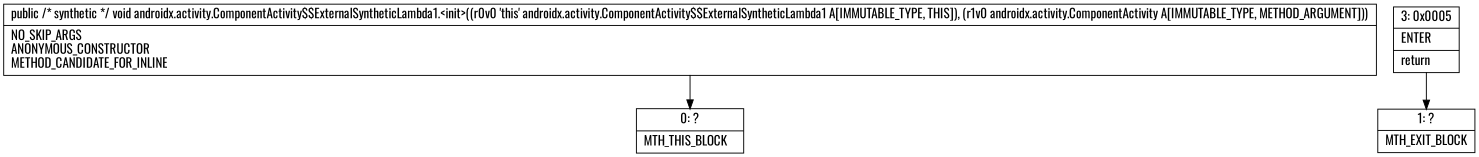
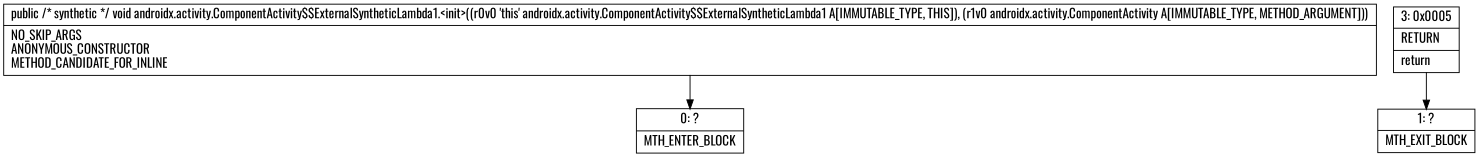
  digraph {
    fontname=Oswald
    node [fontname=Oswald shape=record]
    edge [fontname=Oswald]
-   n1 [label="{0\:\ ?|MTH_THIS_BLOCK\l}"]
-   n2 [label="{3\:\ 0x0005|ENTER\l|return\l}"]
+   n1 [label="{0\:\ ?|MTH_ENTER_BLOCK\l}"]
+   n2 [label="{3\:\ 0x0005|RETURN\l|return\l}"]
    n3 [label="{1\:\ ?|MTH_EXIT_BLOCK\l}"]
    n4 [label="{public \/* synthetic *\/ void androidx.activity.ComponentActivity$$ExternalSyntheticLambda1.\<init\>((r0v0 'this' androidx.activity.ComponentActivity$$ExternalSyntheticLambda1 A[IMMUTABLE_TYPE, THIS]), (r1v0 androidx.activity.ComponentActivity A[IMMUTABLE_TYPE, METHOD_ARGUMENT]))  | NO_SKIP_ARGS\lANONYMOUS_CONSTRUCTOR\lMETHOD_CANDIDATE_FOR_INLINE\l}"]
    n2 -> n3
    n4 -> n1
  }
